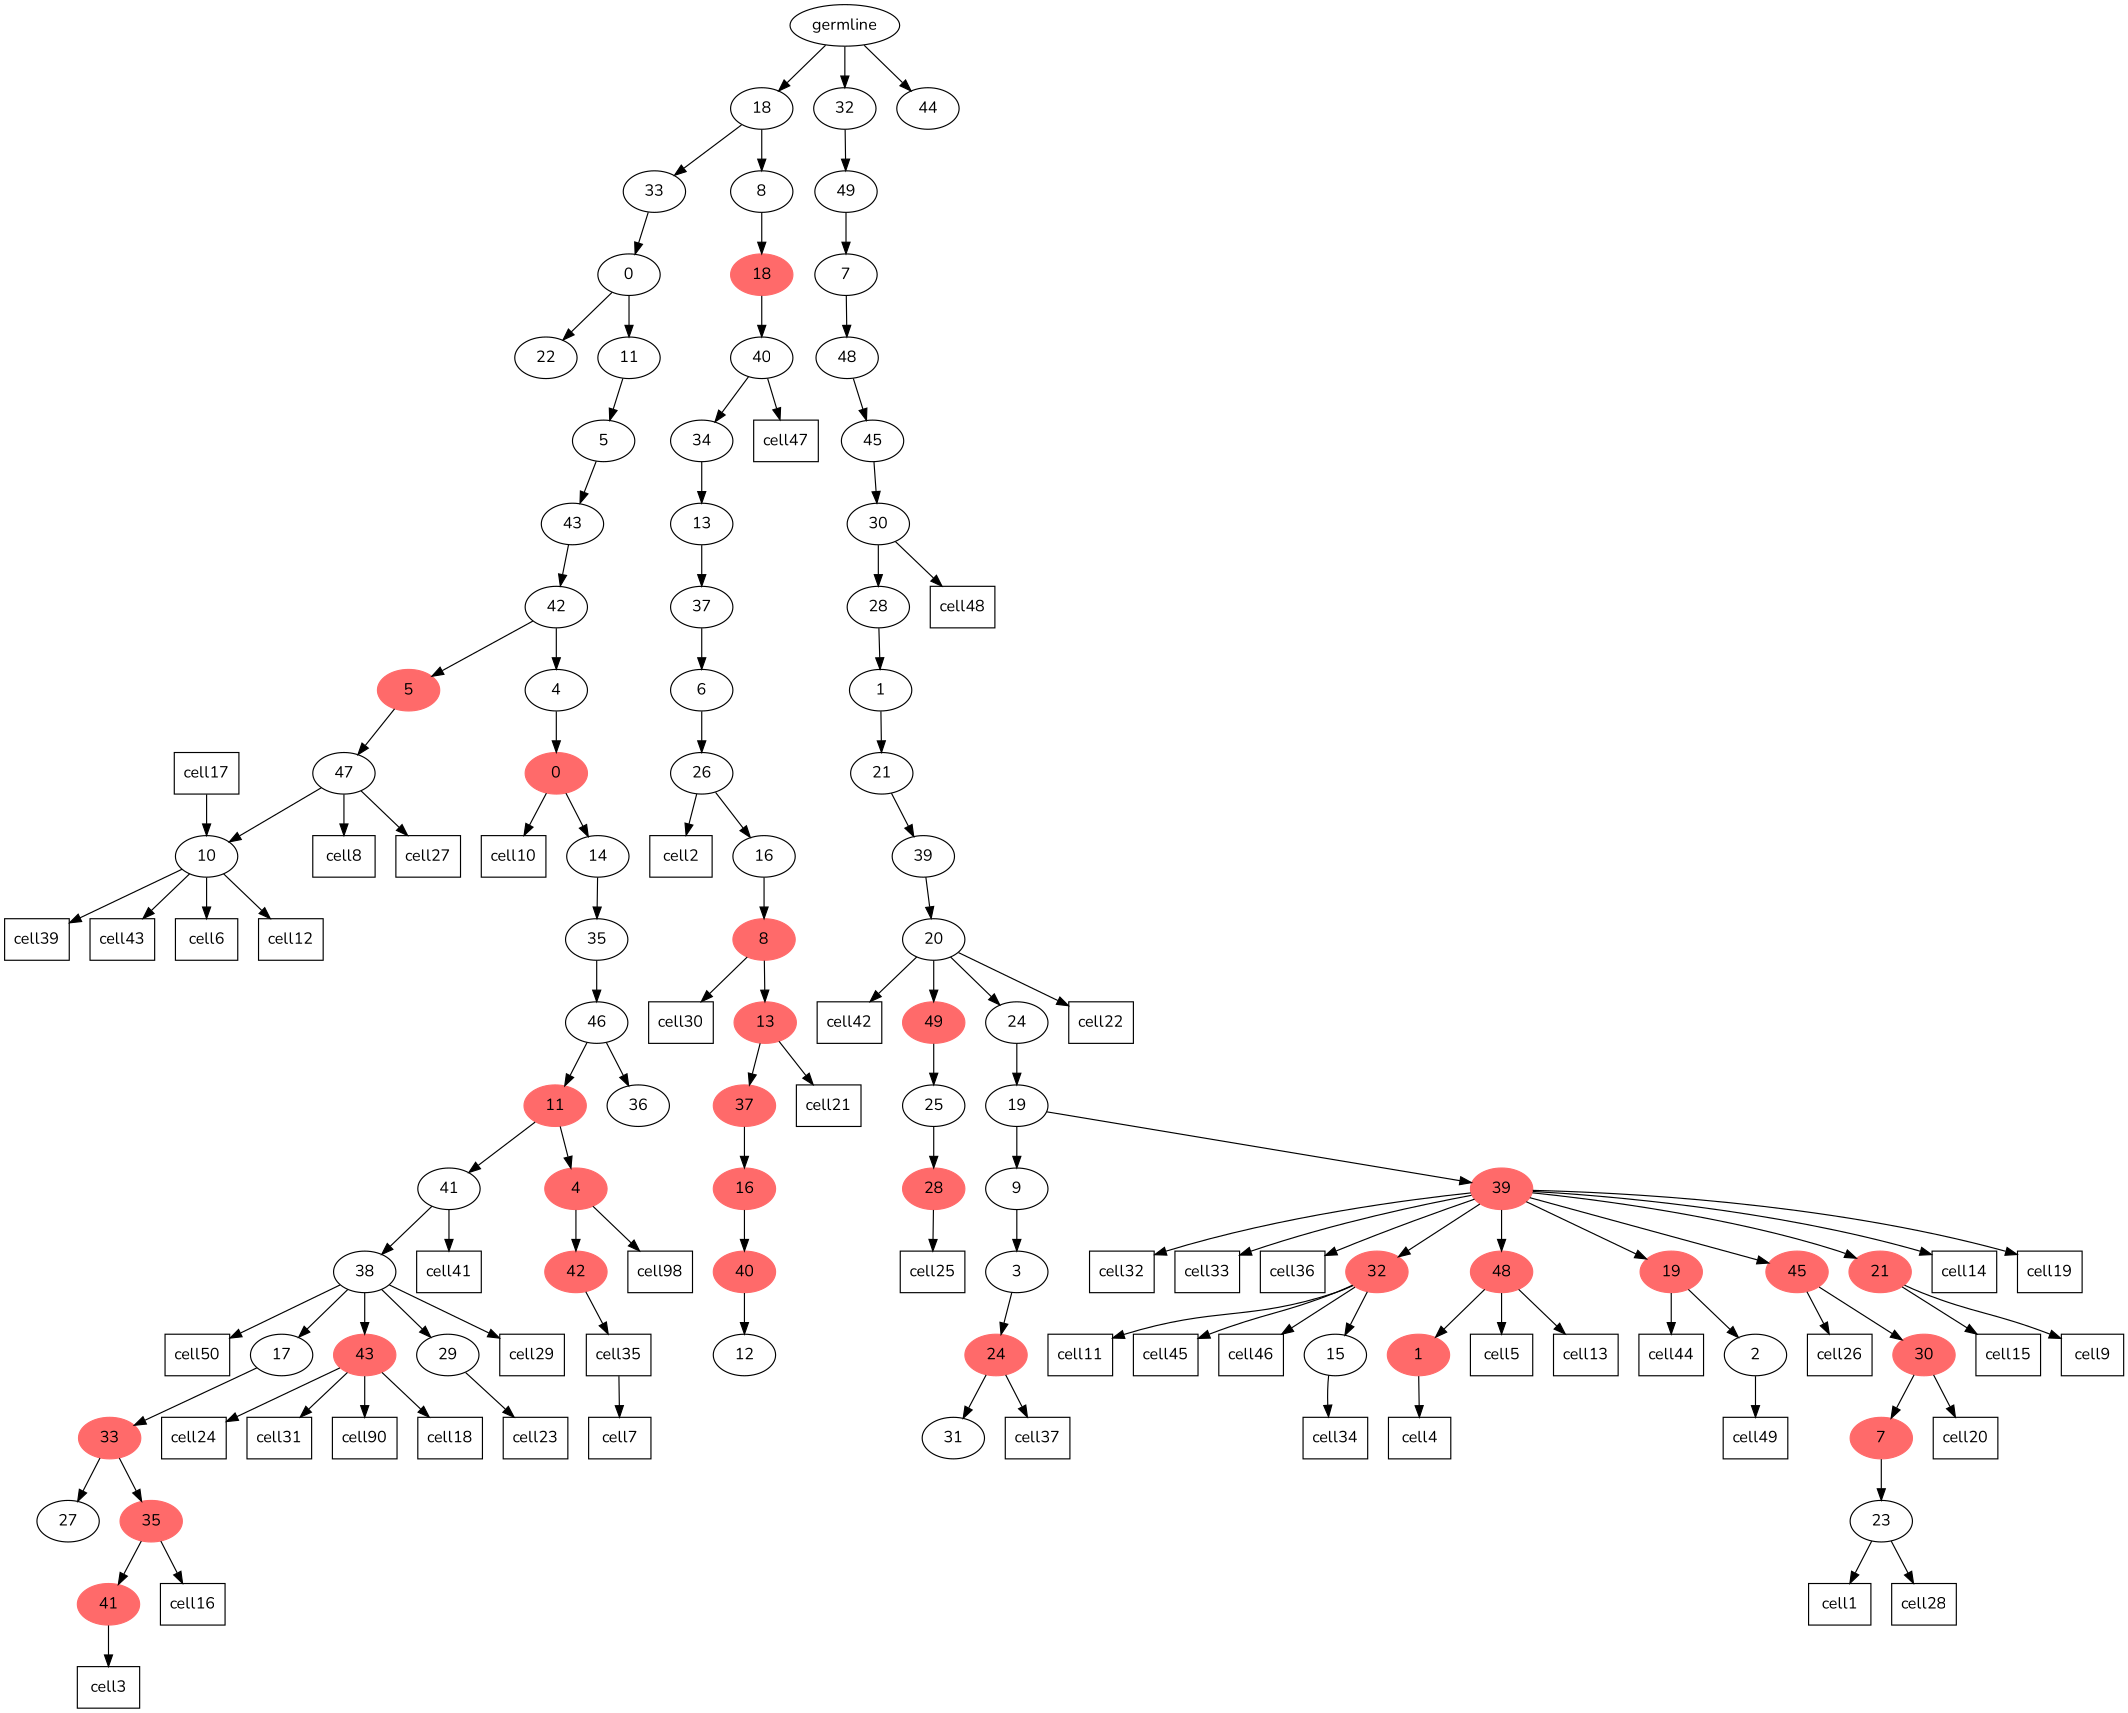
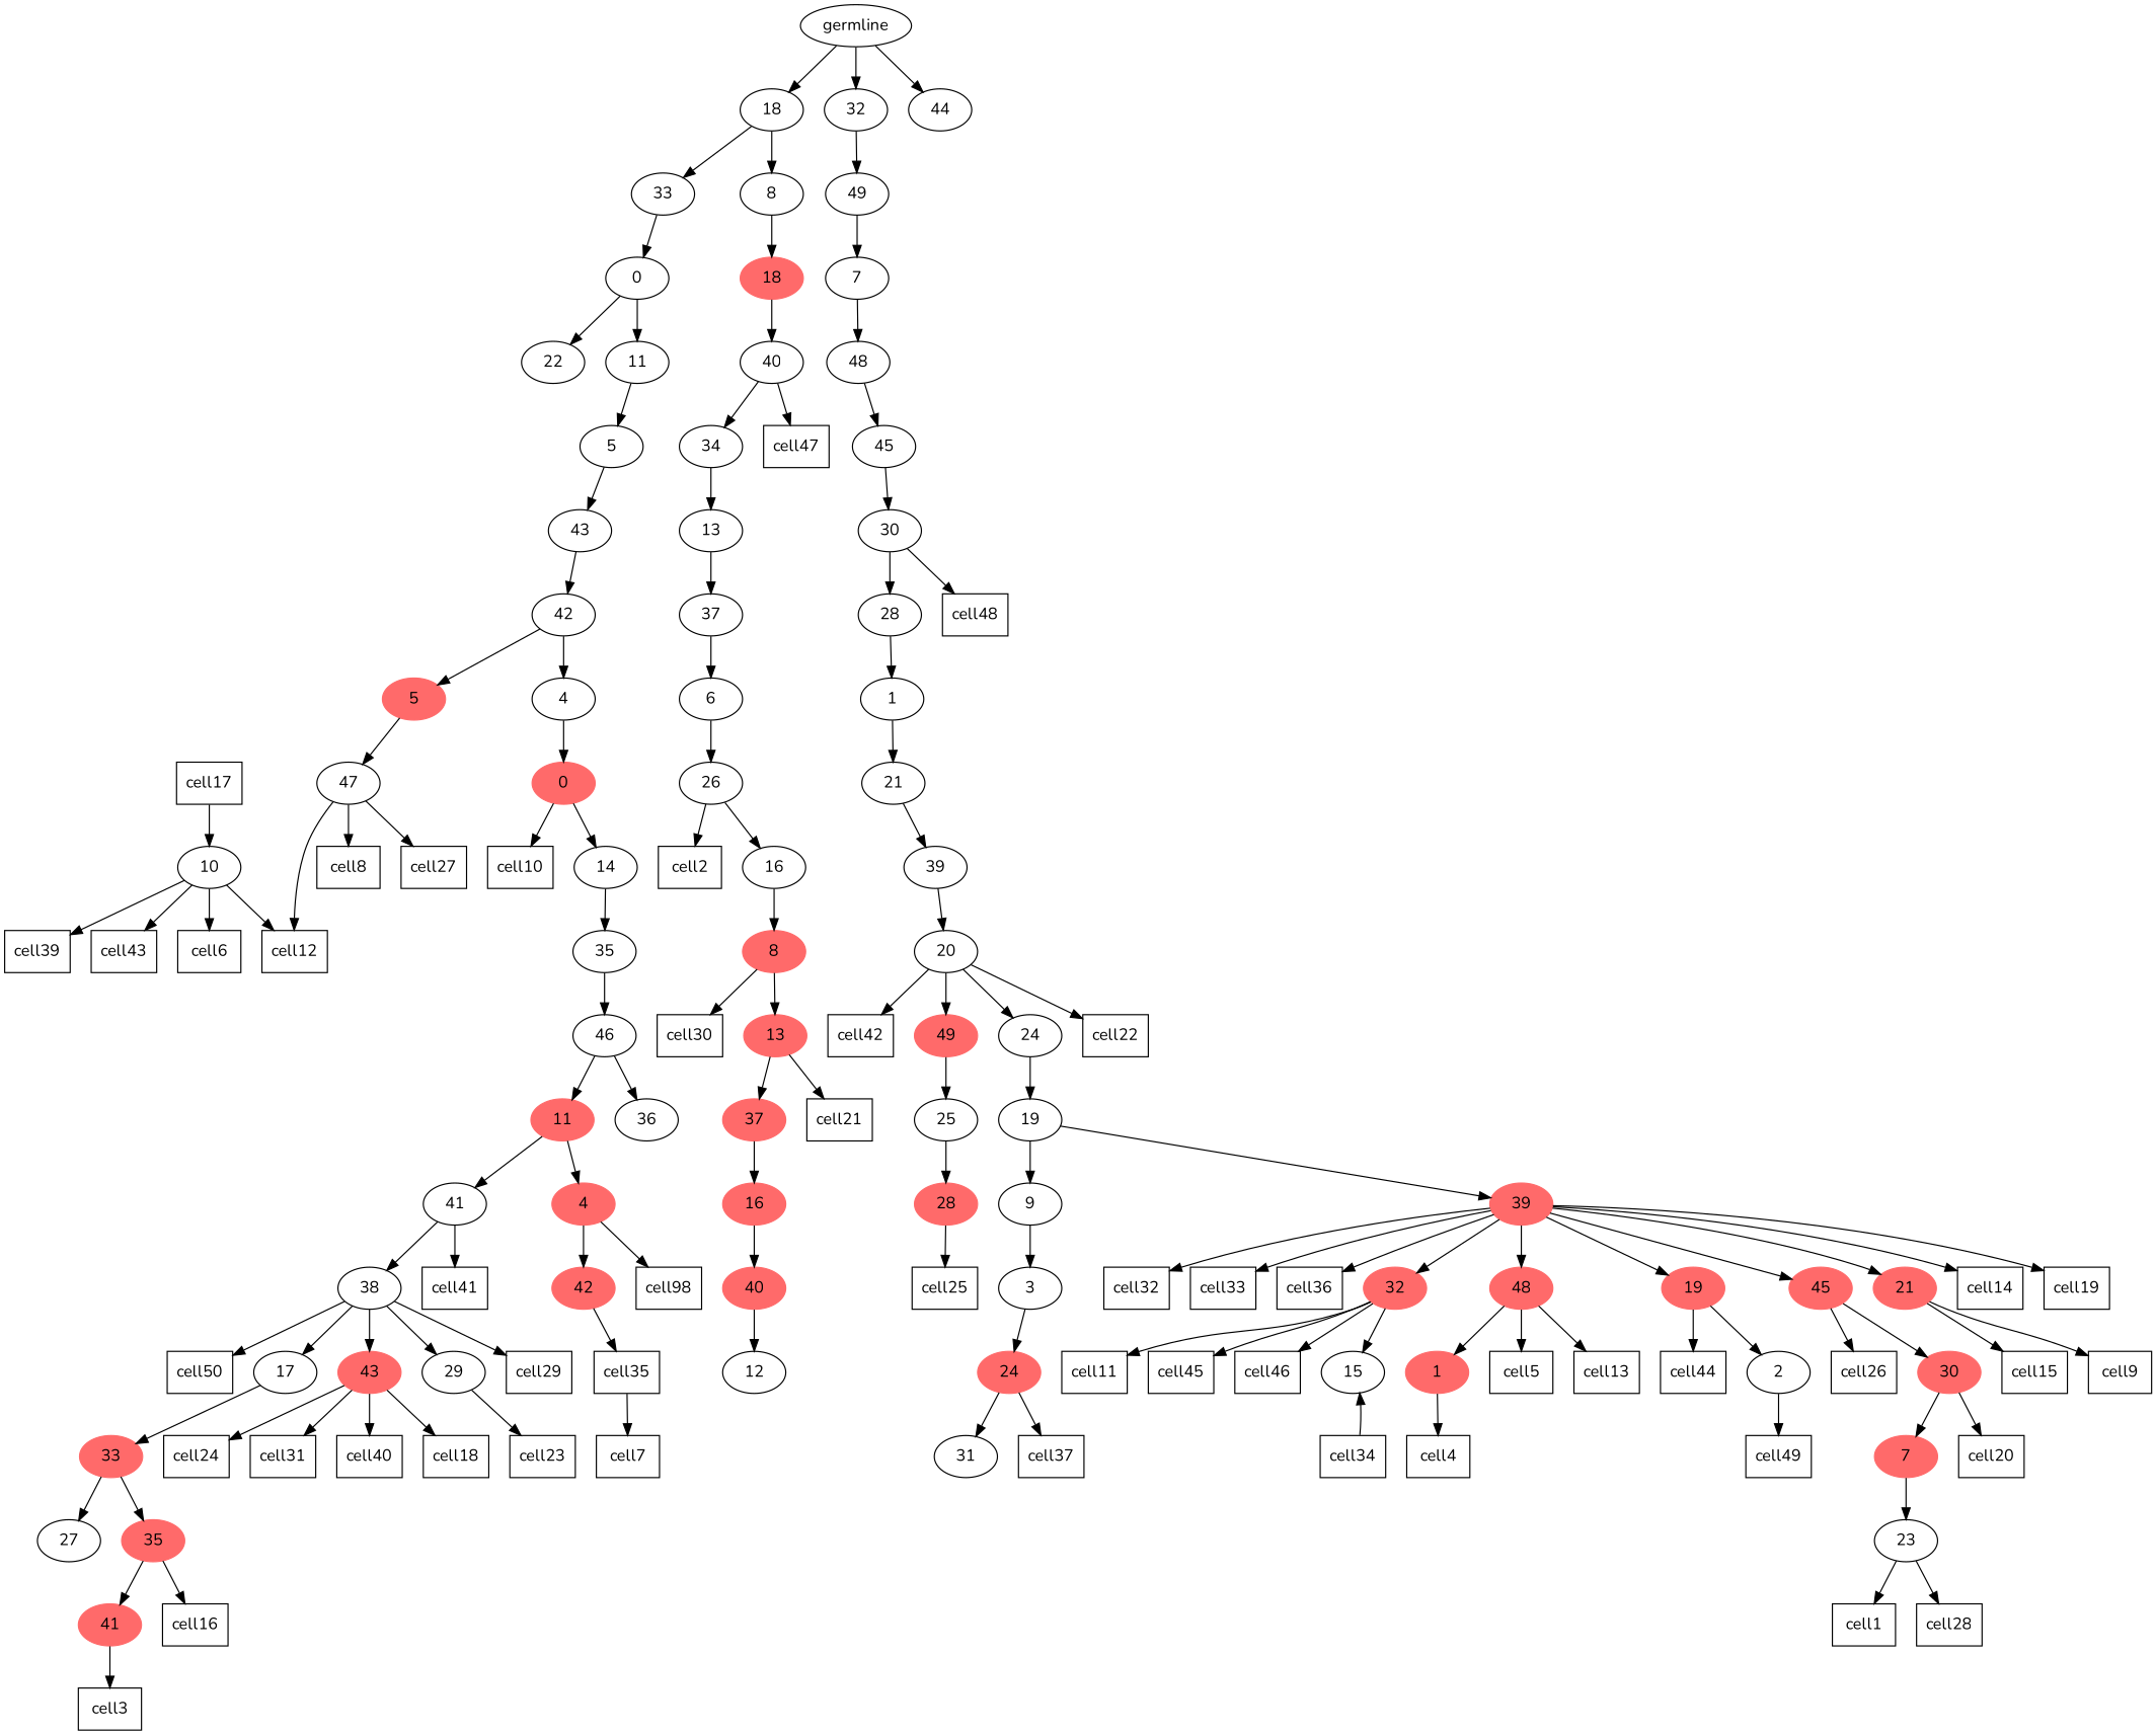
  digraph {
    fontname=Nunito
    node [fontname=Nunito]
    edge [fontname=Nunito]
    n1 [color=indianred1 label=40 style=filled]
    n2 [label=12]
    cell7 [shape=box]
    n4 [color=indianred1 label=16 style=filled]
    n5 [color=indianred1 label=37 style=filled]
    n6 [color=indianred1 label=13 style=filled]
    cell21 [shape=box]
    n8 [color=indianred1 label=8 style=filled]
    cell30 [shape=box]
    n10 [label=16]
    n11 [label=26]
    cell2 [shape=box]
    n13 [label=6]
    n14 [label=37]
    n15 [label=13]
    n16 [label=34]
    n17 [label=40]
    cell47 [shape=box]
    n19 [color=indianred1 label=18 style=filled]
    n20 [label=8]
    n21 [color=indianred1 label=4 style=filled]
    n22 [color=indianred1 label=42 style=filled]
    n23 [label=cell98 shape=box]
    cell35 [shape=box]
    n25 [color=indianred1 label=35 style=filled]
    n26 [color=indianred1 label=41 style=filled]
    cell16 [shape=box]
    cell3 [shape=box]
    n29 [color=indianred1 label=33 style=filled]
    n30 [label=27]
    n31 [label=17]
    n32 [label=38]
    n33 [color=indianred1 label=43 style=filled]
    n34 [label=29]
    cell29 [shape=box]
    cell50 [shape=box]
    cell18 [shape=box]
    cell24 [shape=box]
    cell31 [shape=box]
-   cell40 [shape=box label=cell90]
+   cell40 [shape=box]
    cell23 [shape=box]
    n42 [label=41]
    cell41 [shape=box]
    n44 [color=indianred1 label=11 style=filled]
    n45 [label=46]
    n46 [label=36]
    n47 [label=35]
    n48 [label=14]
    n49 [color=indianred1 label=0 style=filled]
    cell10 [shape=box]
    n51 [label=4]
    n52 [label=47]
    n53 [label=10]
    cell8 [shape=box]
    cell27 [shape=box]
    cell6 [shape=box]
    cell12 [shape=box]
    cell39 [shape=box]
    cell43 [shape=box]
    cell17 [shape=box]
    n61 [color=indianred1 label=5 style=filled]
    n62 [label=42]
    n63 [label=43]
    n64 [label=5]
    n65 [label=11]
    n66 [label=0]
    n67 [label=22]
    n68 [label=33]
    n69 [label=18]
    n70 [label=25]
    n71 [color=indianred1 label=28 style=filled]
    cell25 [shape=box]
    n73 [color=indianred1 label=49 style=filled]
    n74 [color=indianred1 label=24 style=filled]
    n75 [label=31]
    cell37 [shape=box]
    n77 [label=3]
    n78 [label=9]
    n79 [color=indianred1 label=32 style=filled]
    n80 [label=15]
    cell11 [shape=box]
    cell45 [shape=box]
    cell46 [shape=box]
    cell34 [shape=box]
    n85 [color=indianred1 label=48 style=filled]
    n86 [color=indianred1 label=1 style=filled]
    cell5 [shape=box]
    cell13 [shape=box]
    cell4 [shape=box]
    n90 [color=indianred1 label=19 style=filled]
    n91 [label=2]
    cell44 [shape=box]
    cell49 [shape=box]
    n94 [color=indianred1 label=7 style=filled]
    n95 [label=23]
    cell1 [shape=box]
    cell28 [shape=box]
    n98 [color=indianred1 label=30 style=filled]
    cell20 [shape=box]
    n100 [color=indianred1 label=45 style=filled]
    cell26 [shape=box]
    n102 [color=indianred1 label=39 style=filled]
    n103 [color=indianred1 label=21 style=filled]
    cell14 [shape=box]
    cell19 [shape=box]
    cell32 [shape=box]
    cell33 [shape=box]
    cell36 [shape=box]
    cell9 [shape=box]
    cell15 [shape=box]
    n111 [label=19]
    n112 [label=24]
    n113 [label=20]
    cell22 [shape=box]
    cell42 [shape=box]
    n116 [label=39]
    n117 [label=21]
    n118 [label=1]
    n119 [label=28]
    n120 [label=30]
    cell48 [shape=box]
    n122 [label=45]
    n123 [label=48]
    n124 [label=7]
    n125 [label=49]
    n126 [label=32]
    n127 [label=germline]
    n128 [label=44]
    n1 -> n2
    n4 -> n1
    n5 -> n4
    n6 -> n5
    n6 -> cell21
    n8 -> n6
    n8 -> cell30
    n10 -> n8
    n11 -> n10
    n11 -> cell2
    n13 -> n11
    n14 -> n13
    n15 -> n14
    n16 -> n15
    n17 -> n16
    n17 -> cell47
    n19 -> n17
    n20 -> n19
    n21 -> n22
    n21 -> n23
    n22 -> cell35
    cell35 -> cell7
    n25 -> n26
    n25 -> cell16
    n26 -> cell3
    n29 -> n25
    n29 -> n30
    n31 -> n29
    n32 -> n31
    n32 -> n33
    n32 -> n34
    n32 -> cell29
    n32 -> cell50
    n33 -> cell18
    n33 -> cell24
    n33 -> cell31
    n33 -> cell40
    n34 -> cell23
    n42 -> n32
    n42 -> cell41
    n44 -> n21
    n44 -> n42
    n45 -> n44
    n45 -> n46
    n47 -> n45
    n48 -> n47
    n49 -> n48
    n49 -> cell10
    n51 -> n49
-   n52 -> n53
+   n52 -> cell12
    n52 -> cell8
    n52 -> cell27
    n53 -> cell6
    n53 -> cell12
    n53 -> cell39
    n53 -> cell43
    cell17 -> n53
    n61 -> n52
    n62 -> n51
    n62 -> n61
    n63 -> n62
    n64 -> n63
    n65 -> n64
    n66 -> n65
    n66 -> n67
    n68 -> n66
    n69 -> n20
    n69 -> n68
    n70 -> n71
    n71 -> cell25
    n73 -> n70
    n74 -> n75
    n74 -> cell37
    n77 -> n74
    n78 -> n77
    n79 -> n80
    n79 -> cell11
    n79 -> cell45
    n79 -> cell46
-   n80 -> cell34
+   cell34 -> n80
    n85 -> n86
    n85 -> cell5
    n85 -> cell13
    n86 -> cell4
    n90 -> n91
    n90 -> cell44
    n91 -> cell49
    n94 -> n95
    n95 -> cell1
    n95 -> cell28
    n98 -> n94
    n98 -> cell20
    n100 -> n98
    n100 -> cell26
    n102 -> n79
    n102 -> n85
    n102 -> n90
    n102 -> n100
    n102 -> n103
    n102 -> cell14
    n102 -> cell19
    n102 -> cell32
    n102 -> cell33
    n102 -> cell36
    n103 -> cell9
    n103 -> cell15
    n111 -> n78
    n111 -> n102
    n112 -> n111
    n113 -> n73
    n113 -> n112
    n113 -> cell22
    n113 -> cell42
    n116 -> n113
    n117 -> n116
    n118 -> n117
    n119 -> n118
    n120 -> n119
    n120 -> cell48
    n122 -> n120
    n123 -> n122
    n124 -> n123
    n125 -> n124
    n126 -> n125
    n127 -> n69
    n127 -> n126
    n127 -> n128
  }
